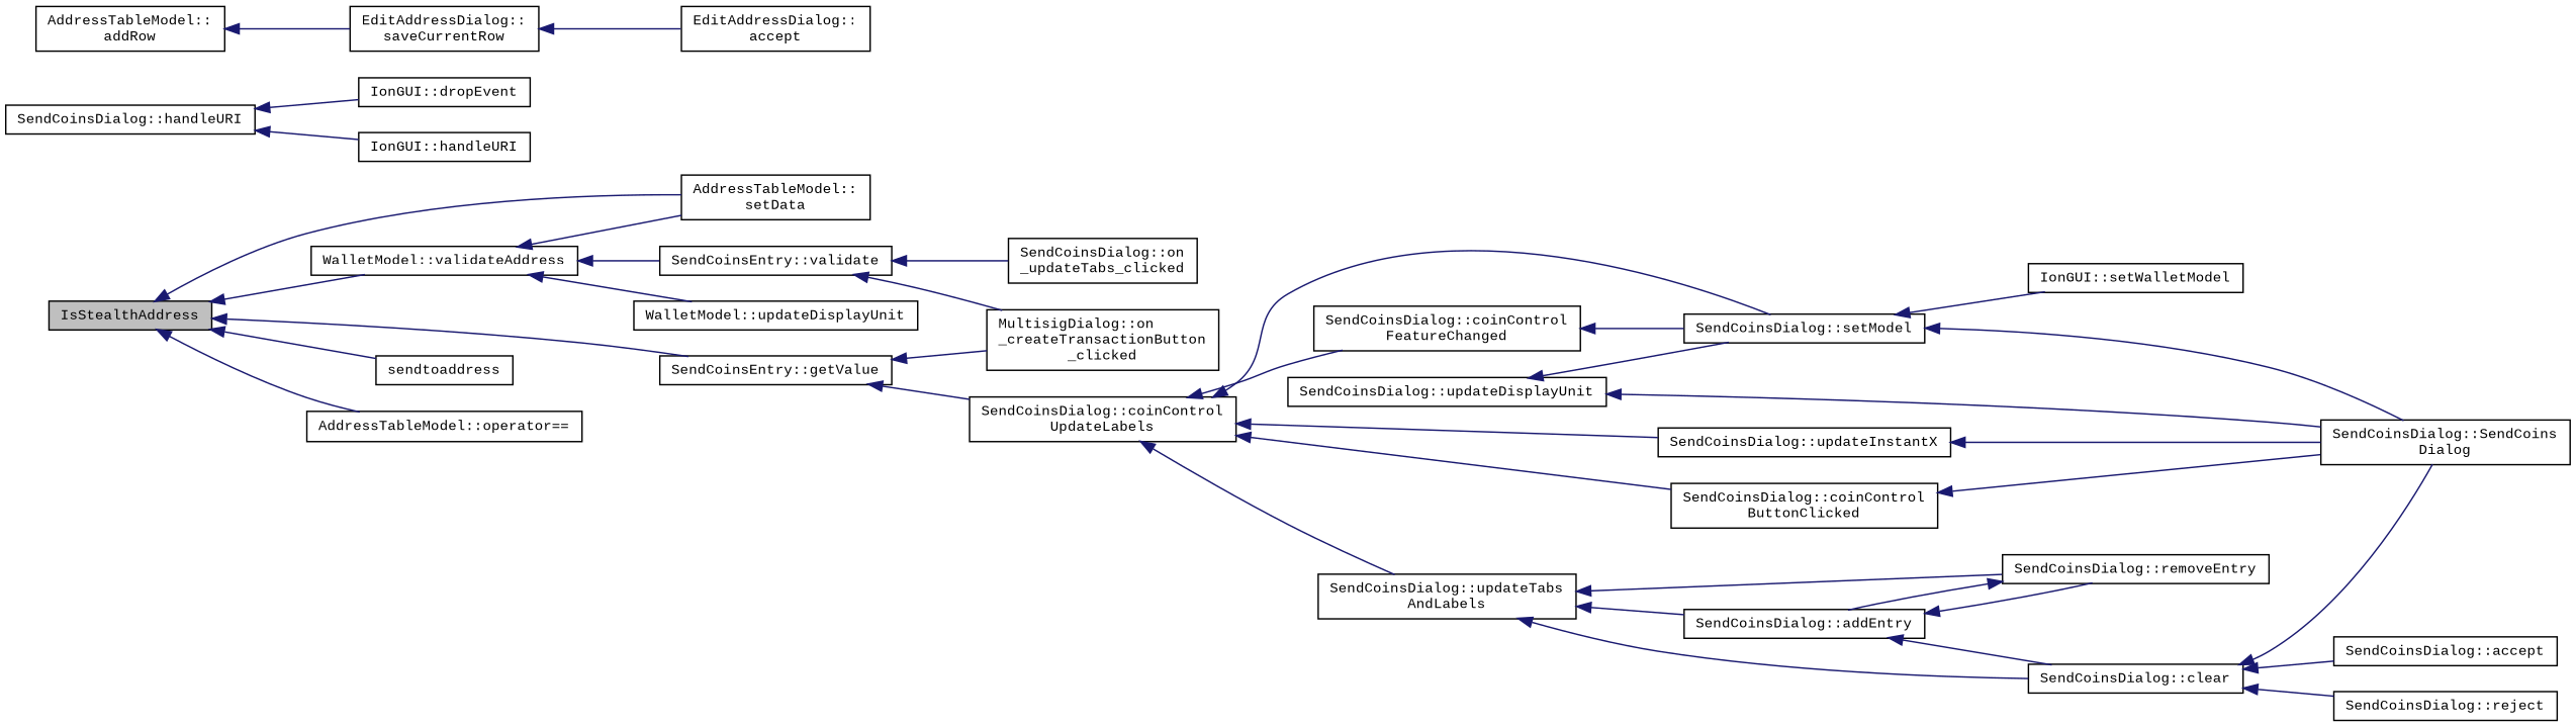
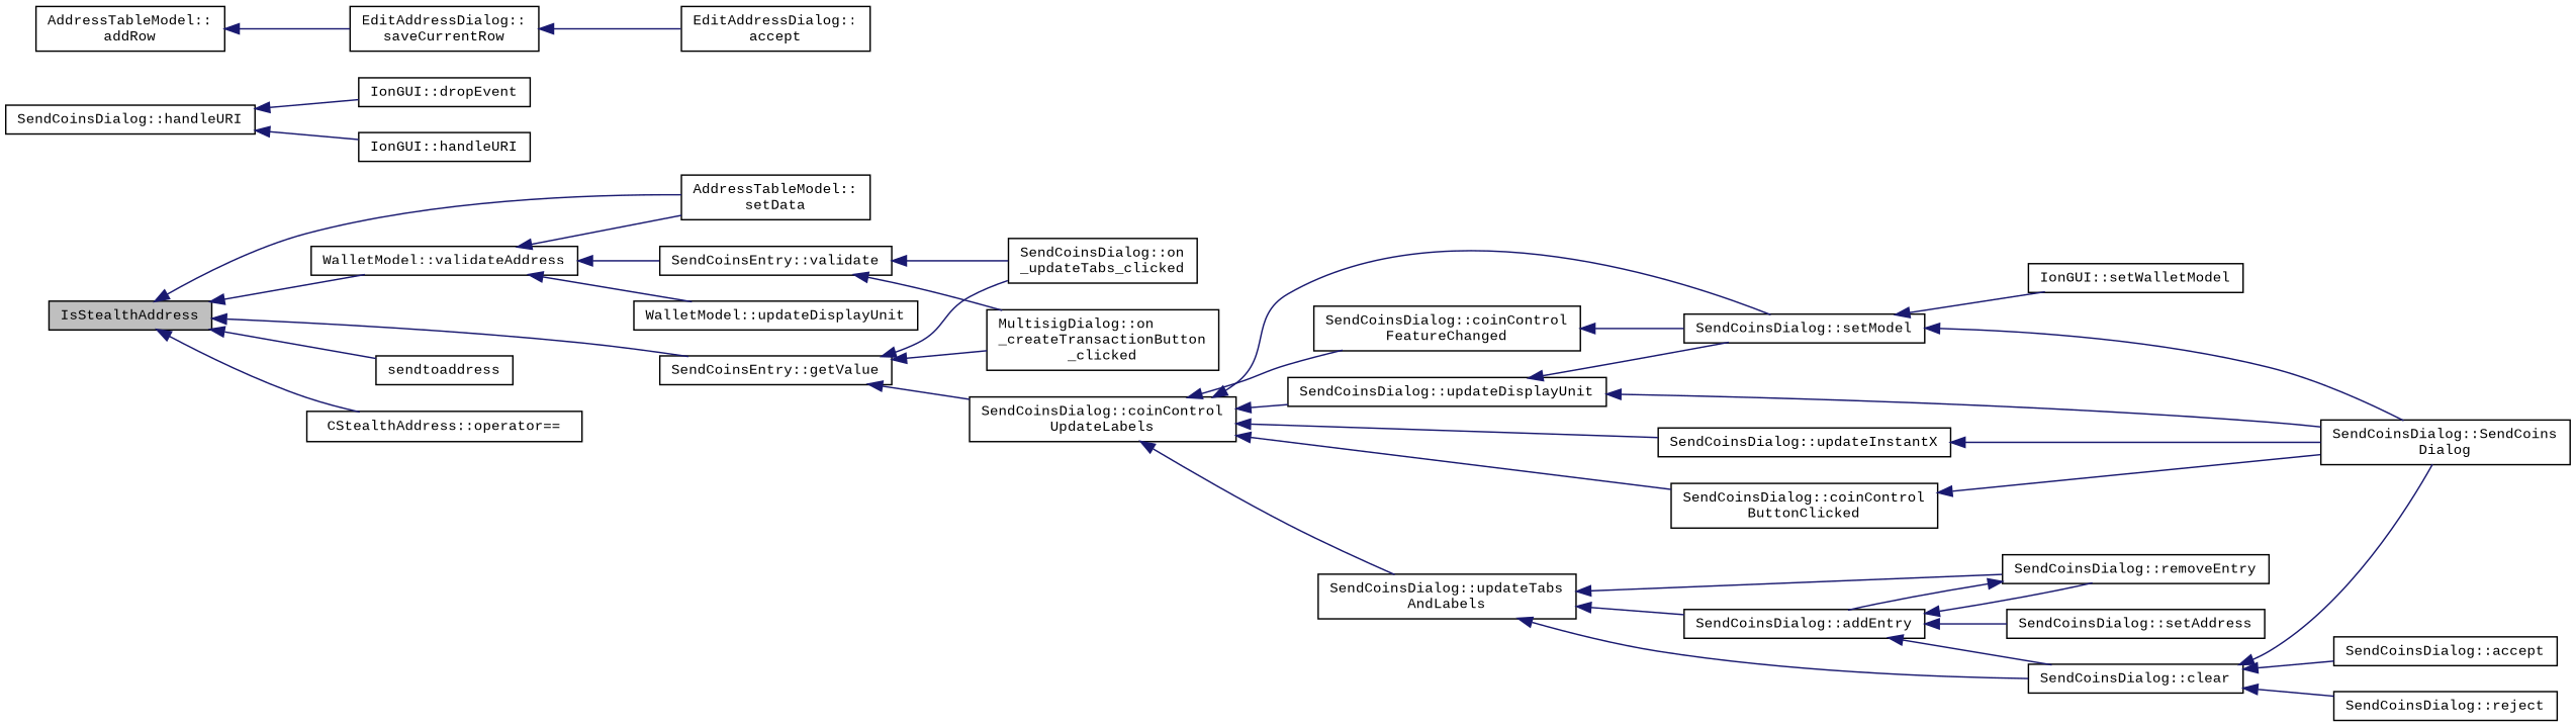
  digraph {
    fontname="Liberation Mono"
    rankdir=LR
    node [color=black fillcolor=white fontname="Liberation Mono" fontsize=10 shape=record style=filled]
    edge [color=midnightblue dir=back fontname="Liberation Mono" fontsize=10 labelfontname=Helvetica labelfontsize=10 style=solid]
    n1 [fillcolor=grey75 fontcolor=black height=0.2 label=IsStealthAddress width=0.4]
    n2 [height=0.2 label="AddressTableModel::\lsetData" width=0.4]
    n3 [height=0.2 label="SendCoinsEntry::getValue" width=0.4]
    n4 [height=0.2 label="WalletModel::validateAddress" width=0.4]
    n5 [height=0.2 label=sendtoaddress width=0.4]
-   n6 [height=0.2 label="AddressTableModel::operator==" width=0.4]
+   n6 [height=0.2 label="CStealthAddress::operator==" width=0.4]
    n7 [height=0.2 label="MultisigDialog::on\l_createTransactionButton\l_clicked" width=0.4]
    n8 [height=0.2 label="SendCoinsDialog::on\l_updateTabs_clicked" width=0.4]
    n9 [height=0.2 label="SendCoinsDialog::coinControl\lUpdateLabels" width=0.4]
    n10 [height=0.2 label="SendCoinsEntry::validate" width=0.4]
    n11 [height=0.2 label="WalletModel::updateDisplayUnit" width=0.4]
    n12 [height=0.2 label="SendCoinsDialog::setModel" width=0.4]
    n13 [height=0.2 label="SendCoinsDialog::updateTabs\lAndLabels" width=0.4]
    n14 [height=0.2 label="SendCoinsDialog::updateDisplayUnit" width=0.4]
    n15 [height=0.2 label="SendCoinsDialog::updateInstantX" width=0.4]
    n16 [height=0.2 label="SendCoinsDialog::coinControl\lFeatureChanged" width=0.4]
    n17 [height=0.2 label="SendCoinsDialog::coinControl\lButtonClicked" width=0.4]
    n18 [height=0.2 label="IonGUI::setWalletModel" width=0.4]
    n19 [height=0.2 label="SendCoinsDialog::SendCoins\lDialog" width=0.4]
    n20 [height=0.2 label="SendCoinsDialog::addEntry" width=0.4]
    n21 [height=0.2 label="SendCoinsDialog::clear" width=0.4]
    n22 [height=0.2 label="SendCoinsDialog::removeEntry" width=0.4]
+   n23 [height=0.2 label="SendCoinsDialog::setAddress" width=0.4]
    n24 [height=0.2 label="SendCoinsDialog::reject" width=0.4]
    n25 [height=0.2 label="SendCoinsDialog::accept" width=0.4]
    n26 [height=0.2 label="SendCoinsDialog::handleURI" width=0.4]
    n27 [height=0.2 label="IonGUI::dropEvent" width=0.4]
    n28 [height=0.2 label="IonGUI::handleURI" width=0.4]
    n29 [height=0.2 label="AddressTableModel::\laddRow" width=0.4]
    n30 [height=0.2 label="EditAddressDialog::\lsaveCurrentRow" width=0.4]
    n31 [height=0.2 label="EditAddressDialog::\laccept" width=0.4]
    n1 -> n2
    n1 -> n3
    n1 -> n4
    n1 -> n5
    n1 -> n6
    n3 -> n7
+   n3 -> n8
    n3 -> n9
    n4 -> n2
    n4 -> n10
    n4 -> n11
    n9 -> n12
    n9 -> n13
+   n9 -> n14
    n9 -> n15
    n9 -> n16
    n9 -> n17
    n10 -> n7
    n10 -> n8
    n12 -> n18
    n12 -> n19
    n13 -> n20
    n13 -> n21
    n13 -> n22
    n14 -> n12
    n14 -> n19
    n15 -> n19
    n16 -> n12
    n17 -> n19
    n20 -> n21
    n20 -> n22
+   n20 -> n23
    n21 -> n19
    n21 -> n24
    n21 -> n25
    n22 -> n20
    n26 -> n27
    n26 -> n28
    n29 -> n30
    n30 -> n31
  }
